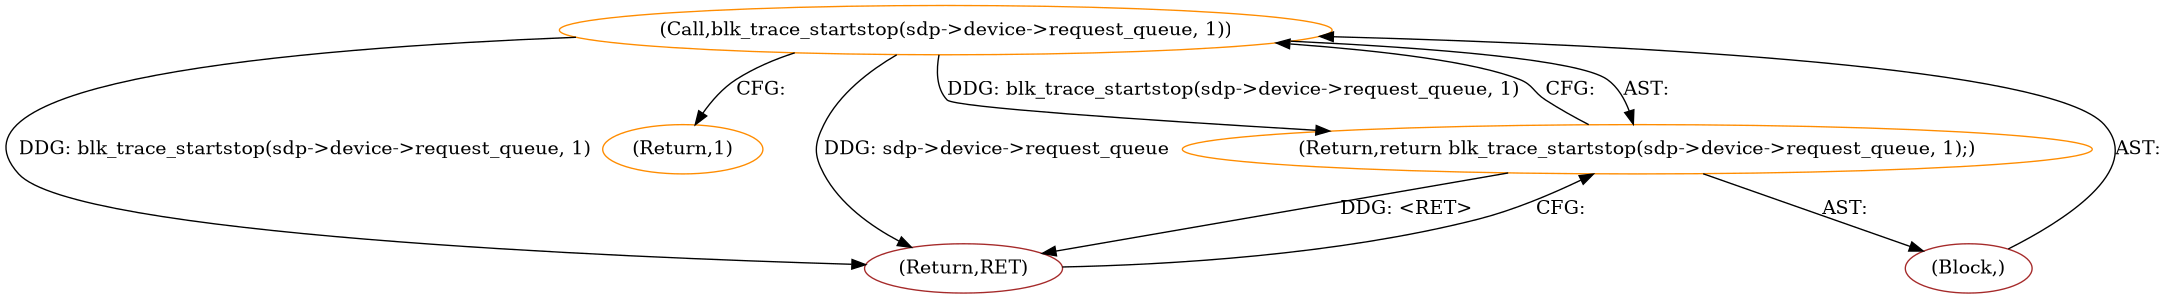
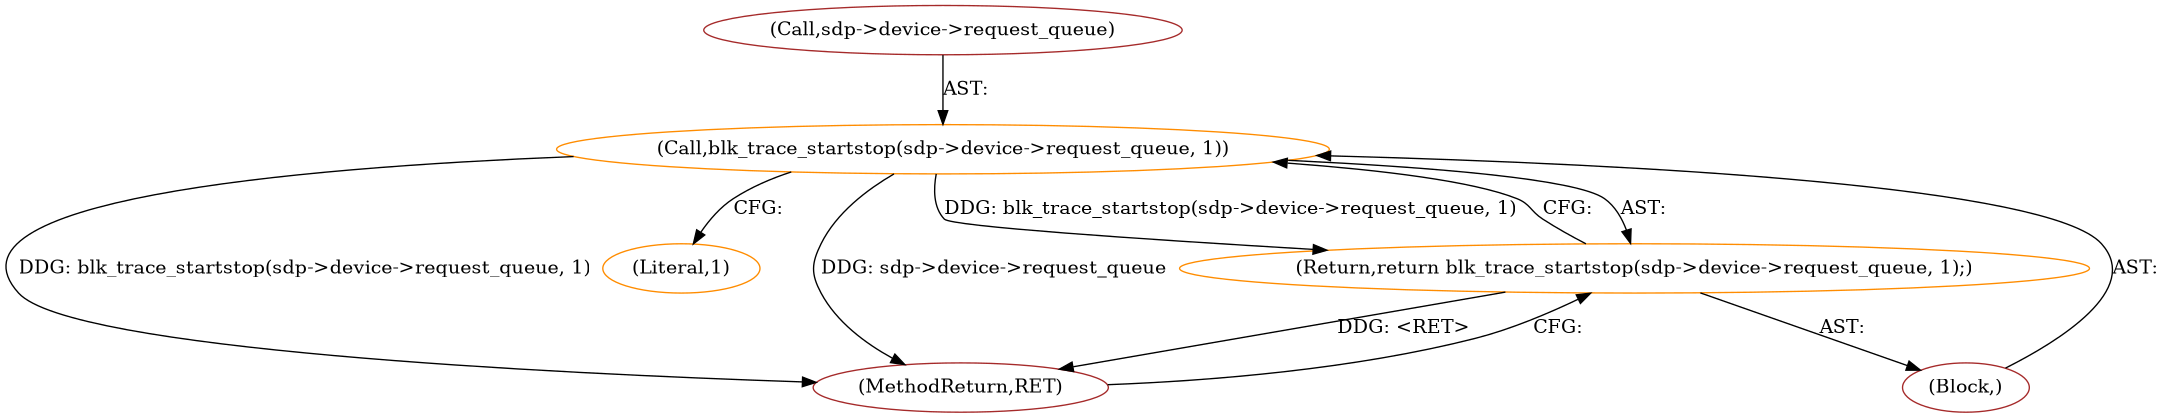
  digraph {
    node [color=darkorange]
    n1 [label="(Call,blk_trace_startstop(sdp->device->request_queue, 1))"]
    n2 [label="(Return,return blk_trace_startstop(sdp->device->request_queue, 1);)"]
-   n3 [label="(Return,1)"]
-   n4 [color=brown label="(Return,RET)"]
+   n3 [label="(Literal,1)"]
+   n4 [color=brown label="(MethodReturn,RET)"]
    n5 [color=brown label="(Block,)"]
+   n6 [color=brown label="(Call,sdp->device->request_queue)"]
    n1 -> n2 [label="AST: "]
    n1 -> n2 [label="DDG: blk_trace_startstop(sdp->device->request_queue, 1)"]
    n1 -> n3 [label="CFG: "]
    n1 -> n4 [label="DDG: blk_trace_startstop(sdp->device->request_queue, 1)"]
    n1 -> n4 [label="DDG: sdp->device->request_queue"]
    n2 -> n1 [label="CFG: "]
    n2 -> n4 [label="DDG: <RET>"]
    n2 -> n5 [label="AST: "]
    n4 -> n2 [label="CFG: "]
    n5 -> n1 [label="AST: "]
+   n6 -> n1 [label="AST: "]
  }
